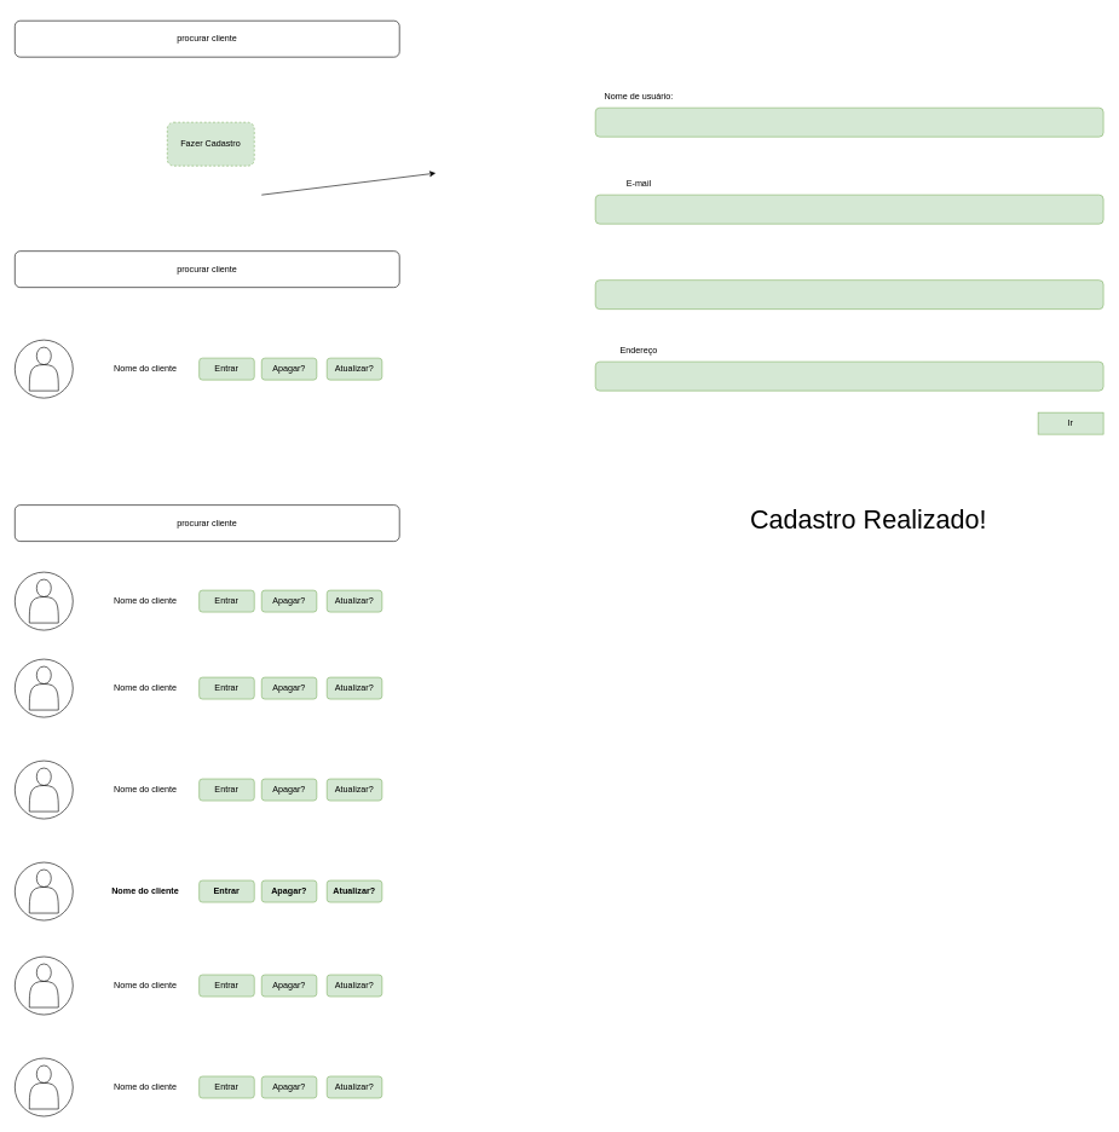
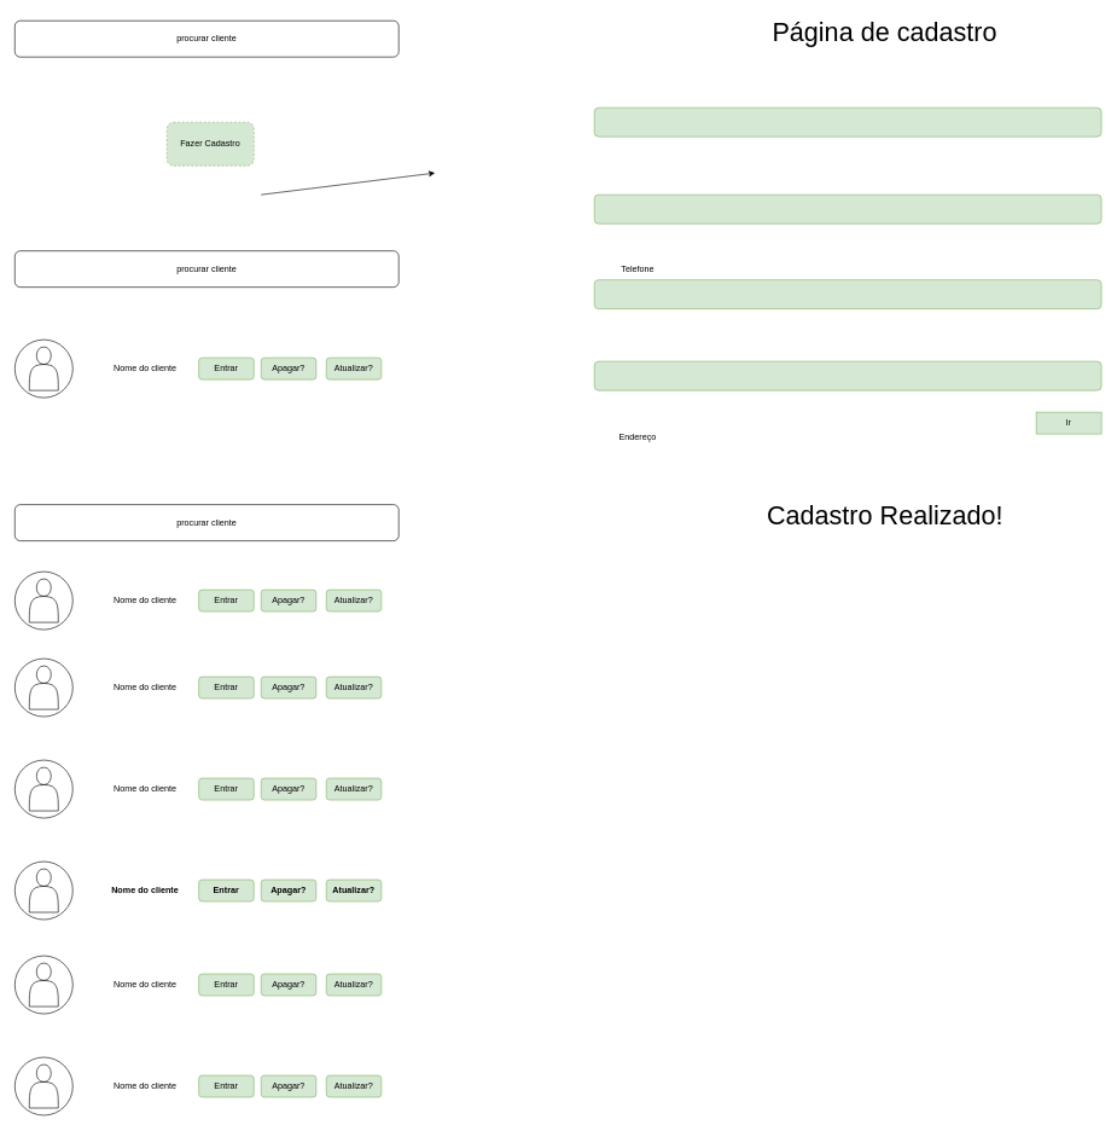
  <mxCell id="0" />
  <mxCell id="1" parent="0" />
  <mxCell id="2" value="procurar cliente" style="rounded=1;whiteSpace=wrap;html=1;" vertex="1" parent="1"><mxGeometry x="20" y="28" width="530" height="50" as="geometry" /></mxCell>
  <mxCell id="3" value="" style="shape=image;html=1;verticalLabelPosition=bottom;verticalAlign=top;imageAspect=1;aspect=fixed;image=https://images.vexels.com/media/users/3/204845/isolated/lists/31084e04c65187ba8d1ecb9880f5d29f-design-de-icone-de-traco-de-lupa.png;" vertex="1" parent="1"><mxGeometry x="560" y="20.5" width="55.41" height="65" as="geometry" /></mxCell>
  <mxCell id="4" value="Fazer Cadastro" style="rounded=1;whiteSpace=wrap;html=1;fillColor=#d5e8d4;strokeColor=#82b366;dashed=1;" vertex="1" parent="1"><mxGeometry x="230" y="168" width="120" height="60" as="geometry" /></mxCell>
  <mxCell id="5" value="procurar cliente" style="rounded=1;whiteSpace=wrap;html=1;" vertex="1" parent="1"><mxGeometry x="20" y="345.5" width="530" height="50" as="geometry" /></mxCell>
  <mxCell id="6" value="" style="shape=image;html=1;verticalLabelPosition=bottom;verticalAlign=top;imageAspect=1;aspect=fixed;image=https://images.vexels.com/media/users/3/204845/isolated/lists/31084e04c65187ba8d1ecb9880f5d29f-design-de-icone-de-traco-de-lupa.png;" vertex="1" parent="1"><mxGeometry x="560" y="338" width="55.41" height="65" as="geometry" /></mxCell>
  <mxCell id="7" value="" style="ellipse;whiteSpace=wrap;html=1;aspect=fixed;" vertex="1" parent="1"><mxGeometry x="20" y="468" width="80" height="80" as="geometry" /></mxCell>
  <mxCell id="8" value="Nome do cliente" style="text;html=1;align=center;verticalAlign=middle;whiteSpace=wrap;rounded=0;" vertex="1" parent="1"><mxGeometry x="120" y="493" width="160" height="30" as="geometry" /></mxCell>
  <mxCell id="9" value="" style="shape=actor;whiteSpace=wrap;html=1;" vertex="1" parent="1"><mxGeometry x="40" y="478" width="40" height="60" as="geometry" /></mxCell>
  <mxCell id="10" value="Atualizar?" style="rounded=1;whiteSpace=wrap;html=1;fillColor=#d5e8d4;strokeColor=#82b366;" vertex="1" parent="1"><mxGeometry x="450" y="493" width="76" height="30" as="geometry" /></mxCell>
  <mxCell id="11" value="Apagar?" style="rounded=1;whiteSpace=wrap;html=1;fillColor=#d5e8d4;strokeColor=#82b366;" vertex="1" parent="1"><mxGeometry x="360" y="493" width="76" height="30" as="geometry" /></mxCell>
  <mxCell id="12" value="Entrar" style="rounded=1;whiteSpace=wrap;html=1;fillColor=#d5e8d4;strokeColor=#82b366;" vertex="1" parent="1"><mxGeometry x="274" y="493" width="76" height="30" as="geometry" /></mxCell>
  <mxCell id="13" value="procurar cliente" style="rounded=1;whiteSpace=wrap;html=1;" vertex="1" parent="1"><mxGeometry x="20" y="695.5" width="530" height="50" as="geometry" /></mxCell>
  <mxCell id="14" value="" style="shape=image;html=1;verticalLabelPosition=bottom;verticalAlign=top;imageAspect=1;aspect=fixed;image=https://images.vexels.com/media/users/3/204845/isolated/lists/31084e04c65187ba8d1ecb9880f5d29f-design-de-icone-de-traco-de-lupa.png;" vertex="1" parent="1"><mxGeometry x="560" y="688" width="55.41" height="65" as="geometry" /></mxCell>
  <mxCell id="15" value="" style="ellipse;whiteSpace=wrap;html=1;aspect=fixed;" vertex="1" parent="1"><mxGeometry x="20" y="788" width="80" height="80" as="geometry" /></mxCell>
  <mxCell id="16" value="Nome do cliente" style="text;html=1;align=center;verticalAlign=middle;whiteSpace=wrap;rounded=0;" vertex="1" parent="1"><mxGeometry x="120" y="813" width="160" height="30" as="geometry" /></mxCell>
  <mxCell id="17" value="" style="shape=actor;whiteSpace=wrap;html=1;" vertex="1" parent="1"><mxGeometry x="40" y="798" width="40" height="60" as="geometry" /></mxCell>
  <mxCell id="18" value="Atualizar?" style="rounded=1;whiteSpace=wrap;html=1;fillColor=#d5e8d4;strokeColor=#82b366;" vertex="1" parent="1"><mxGeometry x="450" y="813" width="76" height="30" as="geometry" /></mxCell>
  <mxCell id="19" value="Apagar?" style="rounded=1;whiteSpace=wrap;html=1;fillColor=#d5e8d4;strokeColor=#82b366;" vertex="1" parent="1"><mxGeometry x="360" y="813" width="76" height="30" as="geometry" /></mxCell>
  <mxCell id="20" value="Entrar" style="rounded=1;whiteSpace=wrap;html=1;fillColor=#d5e8d4;strokeColor=#82b366;" vertex="1" parent="1"><mxGeometry x="274" y="813" width="76" height="30" as="geometry" /></mxCell>
  <mxCell id="21" value="" style="ellipse;whiteSpace=wrap;html=1;aspect=fixed;" vertex="1" parent="1"><mxGeometry x="20" y="908" width="80" height="80" as="geometry" /></mxCell>
  <mxCell id="22" value="Nome do cliente" style="text;html=1;align=center;verticalAlign=middle;whiteSpace=wrap;rounded=0;" vertex="1" parent="1"><mxGeometry x="120" y="933" width="160" height="30" as="geometry" /></mxCell>
  <mxCell id="23" value="" style="shape=actor;whiteSpace=wrap;html=1;" vertex="1" parent="1"><mxGeometry x="40" y="918" width="40" height="60" as="geometry" /></mxCell>
  <mxCell id="24" value="Atualizar?" style="rounded=1;whiteSpace=wrap;html=1;fillColor=#d5e8d4;strokeColor=#82b366;" vertex="1" parent="1"><mxGeometry x="450" y="933" width="76" height="30" as="geometry" /></mxCell>
  <mxCell id="25" value="Apagar?" style="rounded=1;whiteSpace=wrap;html=1;fillColor=#d5e8d4;strokeColor=#82b366;" vertex="1" parent="1"><mxGeometry x="360" y="933" width="76" height="30" as="geometry" /></mxCell>
  <mxCell id="26" value="Entrar" style="rounded=1;whiteSpace=wrap;html=1;fillColor=#d5e8d4;strokeColor=#82b366;" vertex="1" parent="1"><mxGeometry x="274" y="933" width="76" height="30" as="geometry" /></mxCell>
  <mxCell id="27" value="" style="ellipse;whiteSpace=wrap;html=1;aspect=fixed;" vertex="1" parent="1"><mxGeometry x="20" y="1048" width="80" height="80" as="geometry" /></mxCell>
  <mxCell id="28" value="Nome do cliente" style="text;html=1;align=center;verticalAlign=middle;whiteSpace=wrap;rounded=0;" vertex="1" parent="1"><mxGeometry x="120" y="1073" width="160" height="30" as="geometry" /></mxCell>
  <mxCell id="29" value="" style="shape=actor;whiteSpace=wrap;html=1;" vertex="1" parent="1"><mxGeometry x="40" y="1058" width="40" height="60" as="geometry" /></mxCell>
  <mxCell id="30" value="Atualizar?" style="rounded=1;whiteSpace=wrap;html=1;fillColor=#d5e8d4;strokeColor=#82b366;" vertex="1" parent="1"><mxGeometry x="450" y="1073" width="76" height="30" as="geometry" /></mxCell>
  <mxCell id="31" value="Apagar?" style="rounded=1;whiteSpace=wrap;html=1;fillColor=#d5e8d4;strokeColor=#82b366;" vertex="1" parent="1"><mxGeometry x="360" y="1073" width="76" height="30" as="geometry" /></mxCell>
  <mxCell id="32" value="Entrar" style="rounded=1;whiteSpace=wrap;html=1;fillColor=#d5e8d4;strokeColor=#82b366;" vertex="1" parent="1"><mxGeometry x="274" y="1073" width="76" height="30" as="geometry" /></mxCell>
  <mxCell id="33" value="" style="ellipse;whiteSpace=wrap;html=1;aspect=fixed;fontStyle=1" vertex="1" parent="1"><mxGeometry x="20" y="1188" width="80" height="80" as="geometry" /></mxCell>
  <mxCell id="34" value="Nome do cliente" style="text;html=1;align=center;verticalAlign=middle;whiteSpace=wrap;rounded=0;fontStyle=1" vertex="1" parent="1"><mxGeometry x="120" y="1213" width="160" height="30" as="geometry" /></mxCell>
  <mxCell id="35" value="" style="shape=actor;whiteSpace=wrap;html=1;fontStyle=1" vertex="1" parent="1"><mxGeometry x="40" y="1198" width="40" height="60" as="geometry" /></mxCell>
  <mxCell id="36" value="Atualizar?" style="rounded=1;whiteSpace=wrap;html=1;fillColor=#d5e8d4;strokeColor=#82b366;fontStyle=1" vertex="1" parent="1"><mxGeometry x="450" y="1213" width="76" height="30" as="geometry" /></mxCell>
  <mxCell id="37" value="Apagar?" style="rounded=1;whiteSpace=wrap;html=1;fillColor=#d5e8d4;strokeColor=#82b366;fontStyle=1" vertex="1" parent="1"><mxGeometry x="360" y="1213" width="76" height="30" as="geometry" /></mxCell>
  <mxCell id="38" value="Entrar" style="rounded=1;whiteSpace=wrap;html=1;fillColor=#d5e8d4;strokeColor=#82b366;fontStyle=1" vertex="1" parent="1"><mxGeometry x="274" y="1213" width="76" height="30" as="geometry" /></mxCell>
  <mxCell id="39" value="" style="ellipse;whiteSpace=wrap;html=1;aspect=fixed;" vertex="1" parent="1"><mxGeometry x="20" y="1318" width="80" height="80" as="geometry" /></mxCell>
  <mxCell id="40" value="Nome do cliente" style="text;html=1;align=center;verticalAlign=middle;whiteSpace=wrap;rounded=0;" vertex="1" parent="1"><mxGeometry x="120" y="1343" width="160" height="30" as="geometry" /></mxCell>
  <mxCell id="41" value="" style="shape=actor;whiteSpace=wrap;html=1;" vertex="1" parent="1"><mxGeometry x="40" y="1328" width="40" height="60" as="geometry" /></mxCell>
  <mxCell id="42" value="Atualizar?" style="rounded=1;whiteSpace=wrap;html=1;fillColor=#d5e8d4;strokeColor=#82b366;" vertex="1" parent="1"><mxGeometry x="450" y="1343" width="76" height="30" as="geometry" /></mxCell>
  <mxCell id="43" value="Apagar?" style="rounded=1;whiteSpace=wrap;html=1;fillColor=#d5e8d4;strokeColor=#82b366;" vertex="1" parent="1"><mxGeometry x="360" y="1343" width="76" height="30" as="geometry" /></mxCell>
  <mxCell id="44" value="Entrar" style="rounded=1;whiteSpace=wrap;html=1;fillColor=#d5e8d4;strokeColor=#82b366;" vertex="1" parent="1"><mxGeometry x="274" y="1343" width="76" height="30" as="geometry" /></mxCell>
  <mxCell id="45" value="" style="ellipse;whiteSpace=wrap;html=1;aspect=fixed;" vertex="1" parent="1"><mxGeometry x="20" y="1458" width="80" height="80" as="geometry" /></mxCell>
  <mxCell id="46" value="Nome do cliente" style="text;html=1;align=center;verticalAlign=middle;whiteSpace=wrap;rounded=0;" vertex="1" parent="1"><mxGeometry x="120" y="1483" width="160" height="30" as="geometry" /></mxCell>
  <mxCell id="47" value="" style="shape=actor;whiteSpace=wrap;html=1;" vertex="1" parent="1"><mxGeometry x="40" y="1468" width="40" height="60" as="geometry" /></mxCell>
  <mxCell id="48" value="Atualizar?" style="rounded=1;whiteSpace=wrap;html=1;fillColor=#d5e8d4;strokeColor=#82b366;" vertex="1" parent="1"><mxGeometry x="450" y="1483" width="76" height="30" as="geometry" /></mxCell>
  <mxCell id="49" value="Apagar?" style="rounded=1;whiteSpace=wrap;html=1;fillColor=#d5e8d4;strokeColor=#82b366;" vertex="1" parent="1"><mxGeometry x="360" y="1483" width="76" height="30" as="geometry" /></mxCell>
  <mxCell id="50" value="Entrar" style="rounded=1;whiteSpace=wrap;html=1;fillColor=#d5e8d4;strokeColor=#82b366;" vertex="1" parent="1"><mxGeometry x="274" y="1483" width="76" height="30" as="geometry" /></mxCell>
  <mxCell id="51" value="" style="endArrow=classic;html=1;rounded=0;" edge="1" parent="1"><mxGeometry width="50" height="50" relative="1" as="geometry"><mxPoint x="360" y="268" as="sourcePoint" /><mxPoint x="600" y="238" as="targetPoint" /></mxGeometry></mxCell>
- <mxCell id="53" value="Nome de usuário:" style="text;html=1;align=center;verticalAlign=middle;whiteSpace=wrap;rounded=0;" vertex="1" parent="1"><mxGeometry x="820" y="118" width="120" height="30" as="geometry" /></mxCell>
+ <mxCell id="52" value="&lt;font style=&quot;font-size: 36px;&quot;&gt;Página de cadastro&lt;/font&gt;" style="text;html=1;align=center;verticalAlign=middle;whiteSpace=wrap;rounded=0;" vertex="1" parent="1"><mxGeometry x="1046" y="28" width="350" height="30" as="geometry" /></mxCell>
  <mxCell id="54" value="" style="rounded=1;whiteSpace=wrap;html=1;fillColor=#d5e8d4;strokeColor=#82b366;" vertex="1" parent="1"><mxGeometry x="820" y="148" width="700" height="40" as="geometry" /></mxCell>
- <mxCell id="55" value="E-mail" style="text;html=1;align=center;verticalAlign=middle;whiteSpace=wrap;rounded=0;" vertex="1" parent="1"><mxGeometry x="820" y="238" width="120" height="30" as="geometry" /></mxCell>
  <mxCell id="56" value="" style="rounded=1;whiteSpace=wrap;html=1;fillColor=#d5e8d4;strokeColor=#82b366;" vertex="1" parent="1"><mxGeometry x="820" y="268" width="700" height="40" as="geometry" /></mxCell>
+ <mxCell id="57" value="Telefone" style="text;html=1;align=center;verticalAlign=middle;whiteSpace=wrap;rounded=0;" vertex="1" parent="1"><mxGeometry x="820" y="355.5" width="120" height="30" as="geometry" /></mxCell>
  <mxCell id="58" value="" style="rounded=1;whiteSpace=wrap;html=1;fillColor=#d5e8d4;strokeColor=#82b366;" vertex="1" parent="1"><mxGeometry x="820" y="385.5" width="700" height="40" as="geometry" /></mxCell>
- <mxCell id="59" value="Endereço" style="text;html=1;align=center;verticalAlign=middle;whiteSpace=wrap;rounded=0;" vertex="1" parent="1"><mxGeometry x="820" y="468" width="120" height="30" as="geometry" /></mxCell>
+ <mxCell id="59" value="Endereço" style="text;html=1;align=center;verticalAlign=middle;whiteSpace=wrap;rounded=0;" vertex="1" parent="1"><mxGeometry x="820" y="588" width="120" height="30" as="geometry" /></mxCell>
  <mxCell id="60" value="" style="rounded=1;whiteSpace=wrap;html=1;fillColor=#d5e8d4;strokeColor=#82b366;" vertex="1" parent="1"><mxGeometry x="820" y="498" width="700" height="40" as="geometry" /></mxCell>
  <mxCell id="61" value="Ir" style="whiteSpace=wrap;html=1;fillColor=#d5e8d4;strokeColor=#82b366;rounded=0;" vertex="1" parent="1"><mxGeometry x="1430" y="568" width="90" height="30" as="geometry" /></mxCell>
- <mxCell id="62" value="&lt;font style=&quot;font-size: 36px;&quot;&gt;Cadastro Realizado!&lt;/font&gt;" style="text;html=1;align=center;verticalAlign=middle;whiteSpace=wrap;rounded=0;" vertex="1" parent="1"><mxGeometry x="991.5" y="700.5" width="409" height="30" as="geometry" /></mxCell>
+ <mxCell id="62" value="&lt;font style=&quot;font-size: 36px;&quot;&gt;Cadastro Realizado!&lt;/font&gt;" style="text;html=1;align=center;verticalAlign=middle;whiteSpace=wrap;rounded=0;" vertex="1" parent="1"><mxGeometry x="1016.5" y="695.5" width="409" height="30" as="geometry" /></mxCell>
